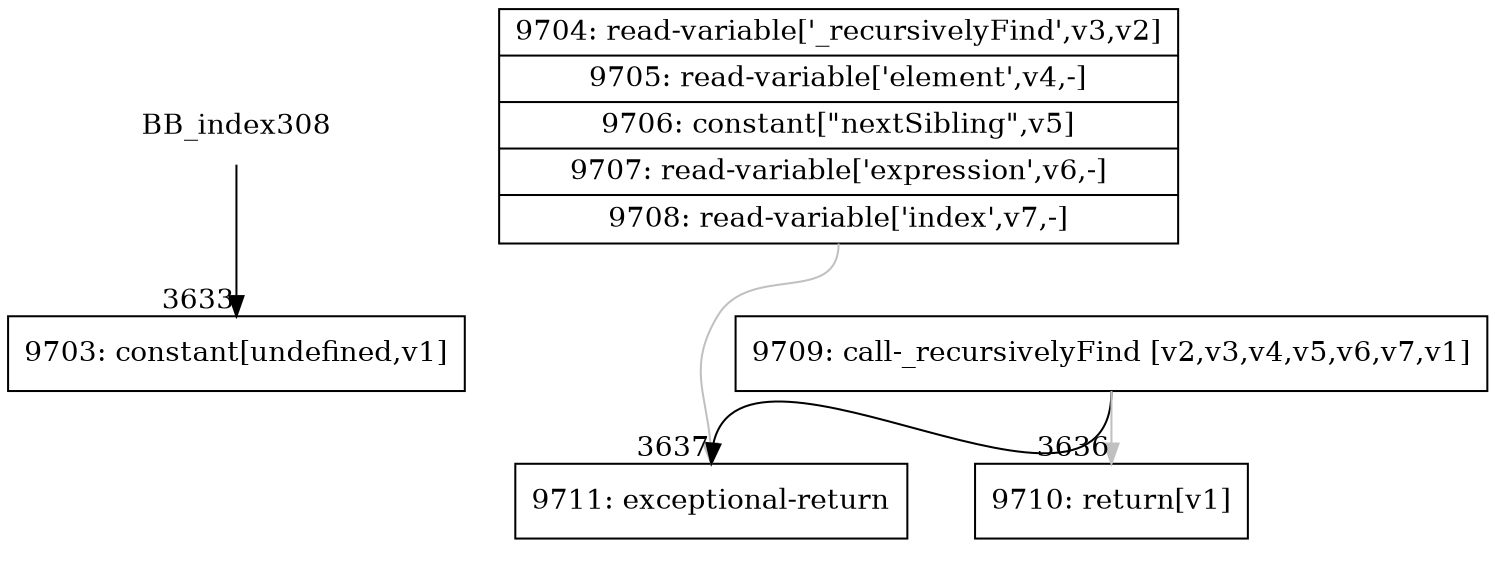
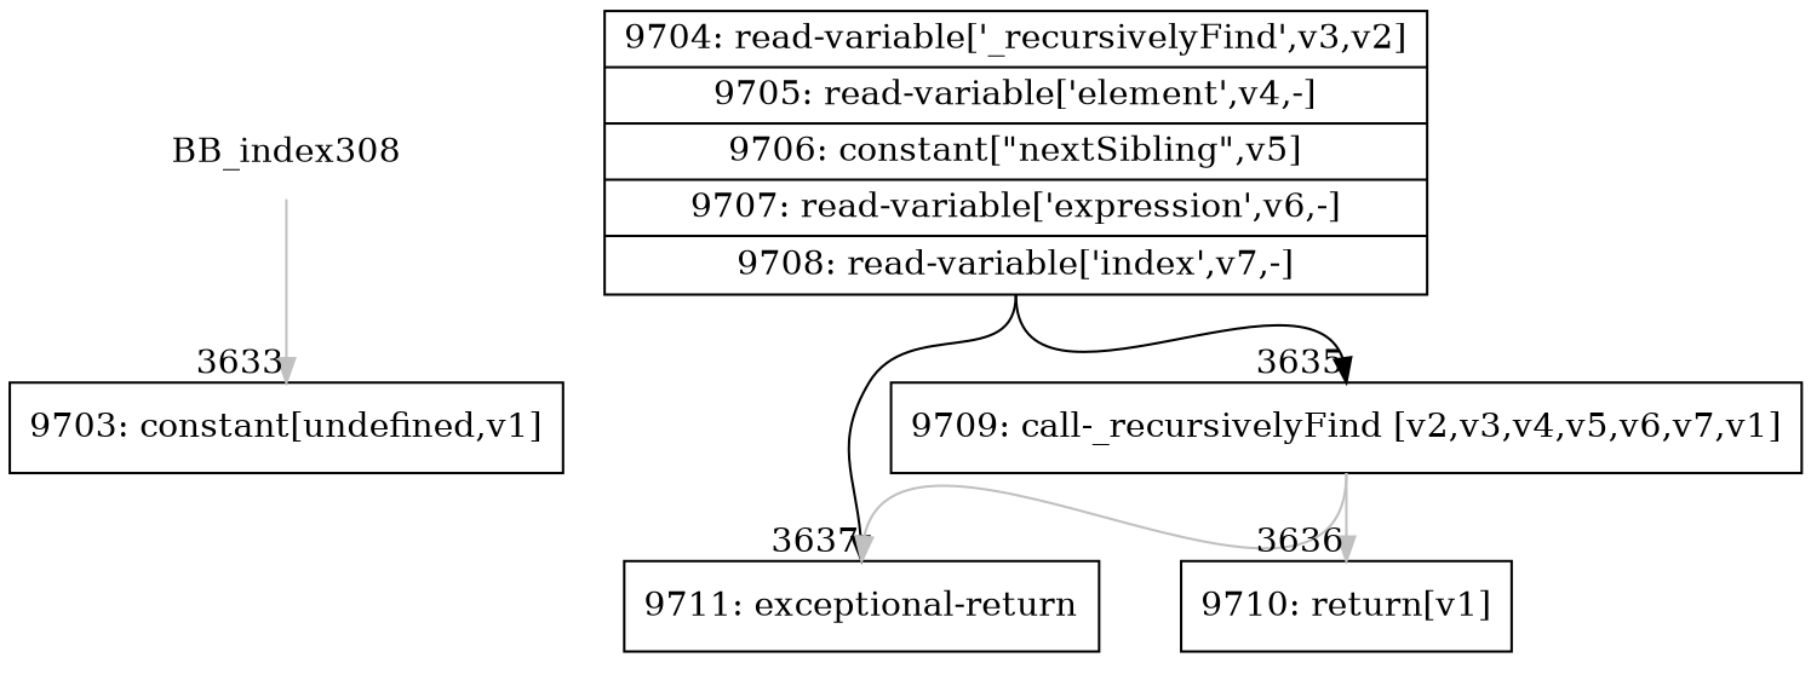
  digraph {
    rankdir=TD
    node [shape=record]
    edge [headport=n tailport=s color=gray]
    n1 [label=BB_index308 shape=none]
    n2 [label="{9703: constant[undefined,v1]}"]
    n3 [label="{9704: read-variable['_recursivelyFind',v3,v2]|9705: read-variable['element',v4,-]|9706: constant[\"nextSibling\",v5]|9707: read-variable['expression',v6,-]|9708: read-variable['index',v7,-]}"]
    n4 [label="{9709: call-_recursivelyFind [v2,v3,v4,v5,v6,v7,v1]}"]
    n5 [label="{9711: exceptional-return}"]
    n6 [label="{9710: return[v1]}"]
-   n1 -> n2 [headlabel="    3633" color=""]
-   n3 -> n5 [headlabel="      3637"]
-   n4 -> n5 [color=black]
+   n1 -> n2 [headlabel="    3633"]
+   n3 -> n4 [headlabel="      3635" color=""]
+   n3 -> n5 [color=black headlabel="      3637"]
+   n4 -> n5
    n4 -> n6 [headlabel="      3636"]
  }
